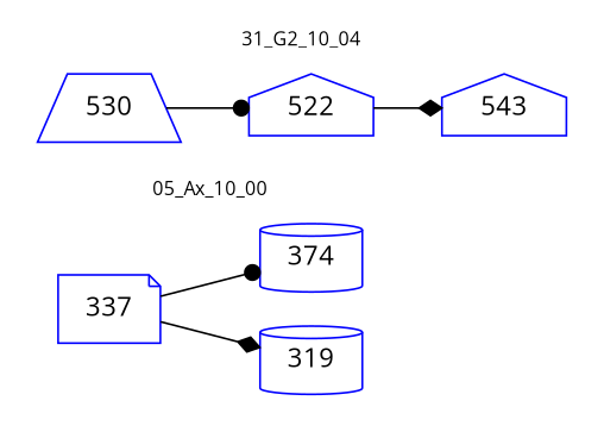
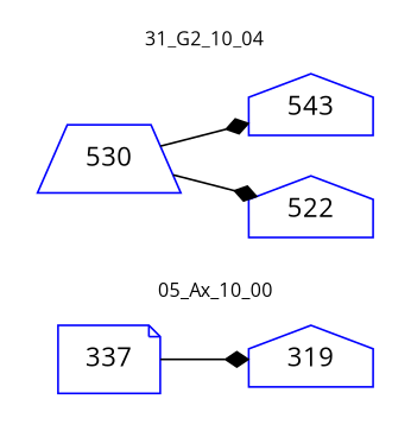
  digraph {
    fontname="Open Sans"
    rankdir=LR
    node [color=blue fontname="Open Sans" shape=cylinder]
    edge [arrowhead=diamond color=black fontname="Open Sans"]
    n1 [label=337 shape=note]
-   n2 [label=319]
-   n3 [label=374]
+   n2 [label=319 shape=house]
    n4 [label=530 shape=trapezium]
    n5 [label=522 shape=house]
    n6 [label=543 shape=house]
    subgraph cluster_1 {
      color=white
      fontsize=10
      label="05_Ax_10_00"
      n1
      n2
-     n3
    }
    subgraph cluster_2 {
      color=white
      fontsize=10
      label="31_G2_10_04"
      n4
      n5
      n6
    }
    n1 -> n2
-   n1 -> n3 [arrowhead=dot]
-   n4 -> n5 [arrowhead=dot]
-   n5 -> n6
+   n4 -> n5
+   n4 -> n6
  }
